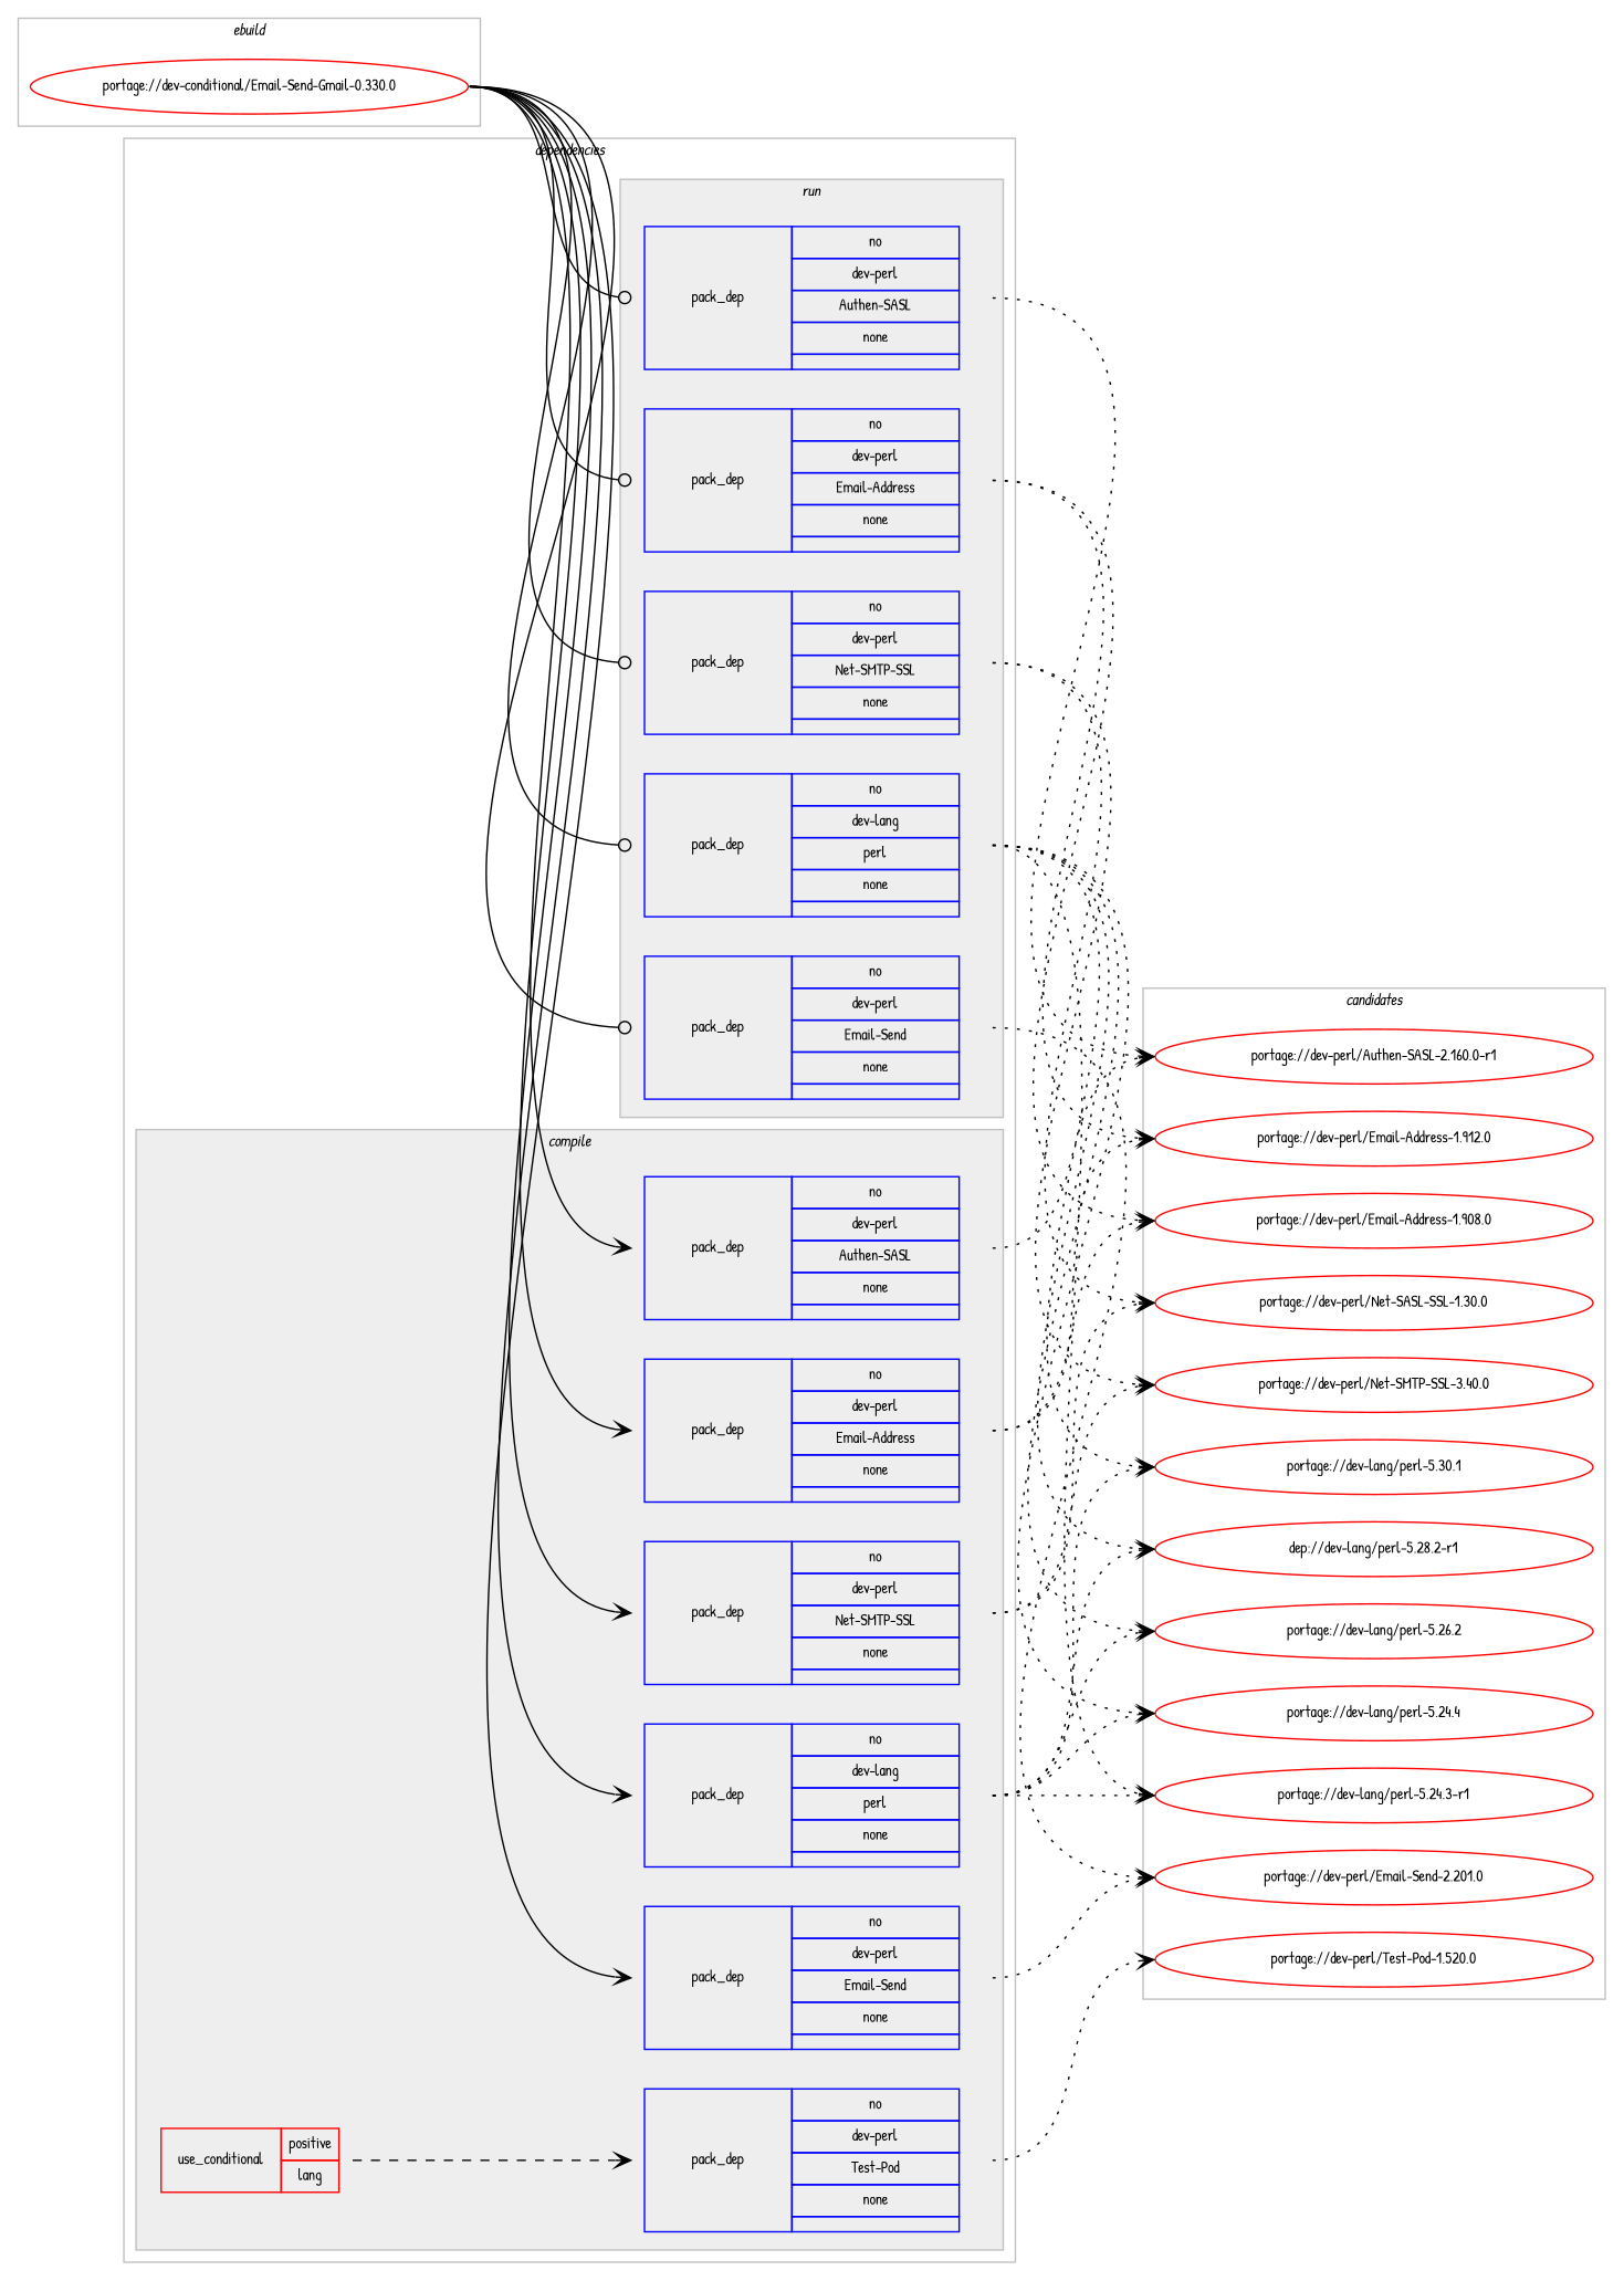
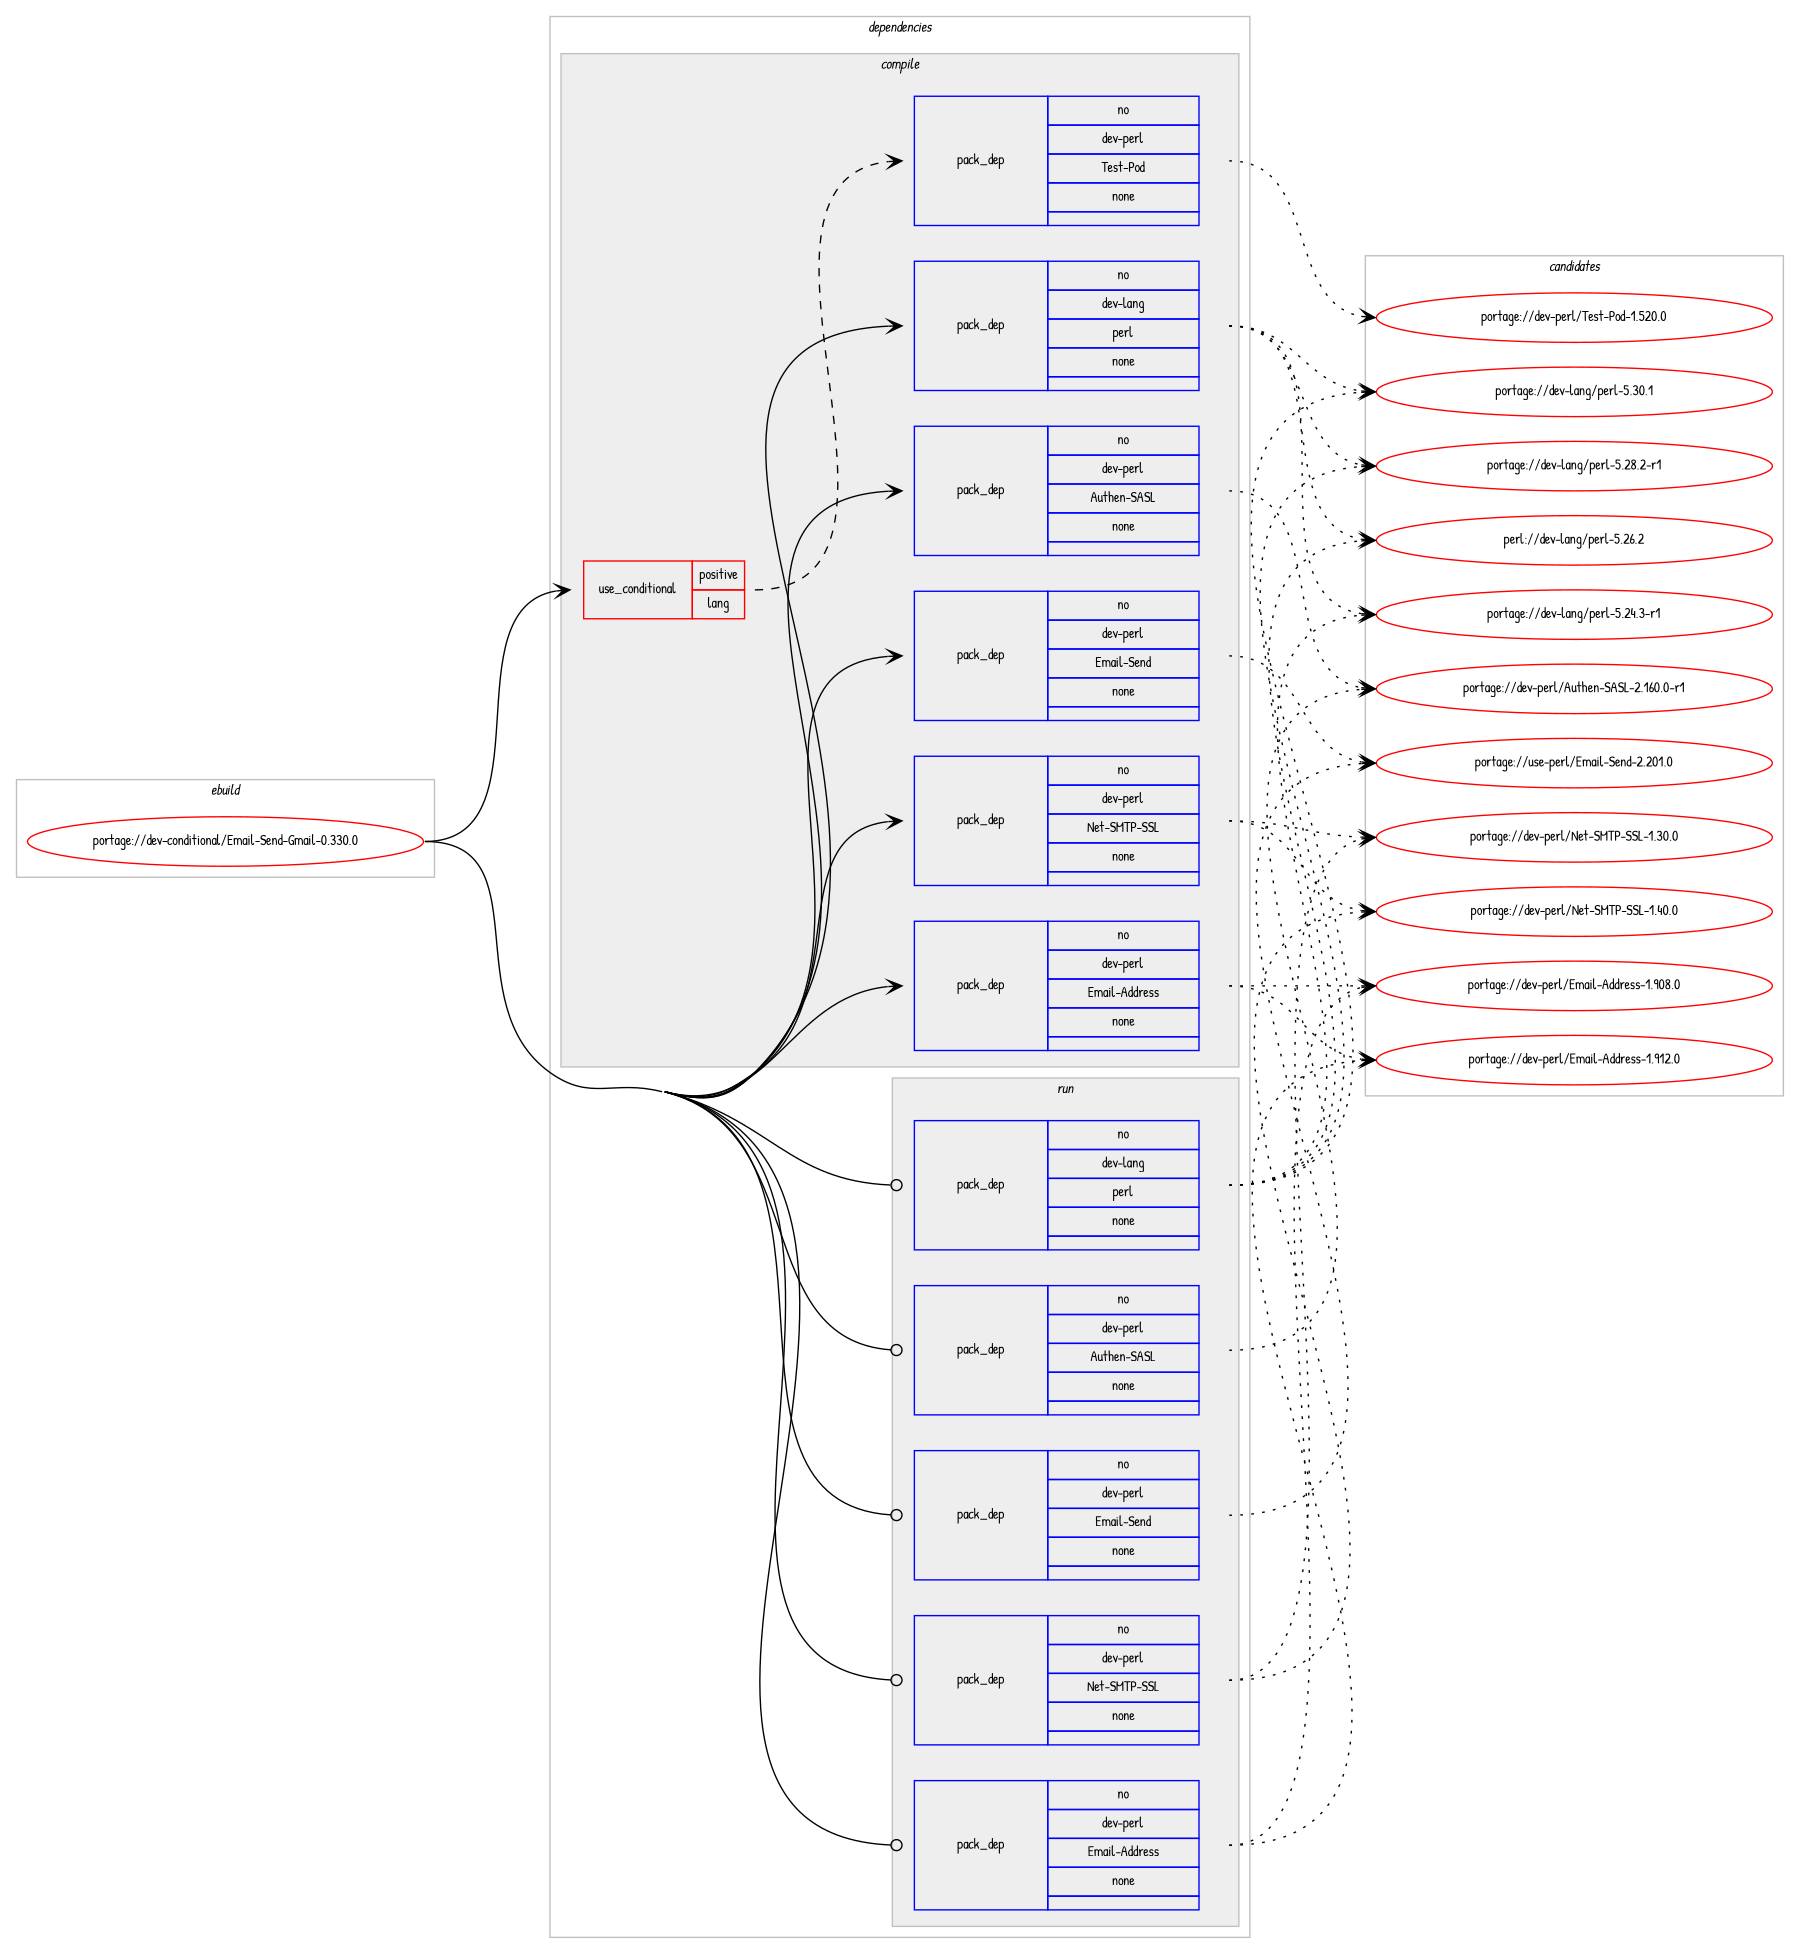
  digraph {
    compound=true
    concentrate=true
    fontname="Patrick Hand"
    fontsize=10
    newrank=true
    rankdir=LR
    ranksep=1.5
    node [color=red fontname="Patrick Hand" fontsize=10]
    edge [arrowhead=vee fontname="Patrick Hand" headport=w style=dotted tailport=e weight=100]
    n1 [label="portage://dev-conditional/Email-Send-Gmail-0.330.0" width=4]
    n2 [color=blue label=<<TABLE BORDER="0" CELLBORDER="1" CELLSPACING="0" CELLPADDING="4" WIDTH="220"><TR><TD ROWSPAN="6" CELLPADDING="30">pack_dep</TD></TR><TR><TD WIDTH="110">no</TD></TR><TR><TD>dev-perl</TD></TR><TR><TD>Test-Pod</TD></TR><TR><TD>none</TD></TR><TR><TD></TD></TR></TABLE>> shape=none]
    n3 [label=<<TABLE BORDER="0" CELLBORDER="1" CELLSPACING="0" CELLPADDING="4"><TR><TD ROWSPAN="3" CELLPADDING="10">use_conditional</TD></TR><TR><TD>positive</TD></TR><TR><TD>lang</TD></TR></TABLE>> shape=none]
    n4 [color=blue label=<<TABLE BORDER="0" CELLBORDER="1" CELLSPACING="0" CELLPADDING="4" WIDTH="220"><TR><TD ROWSPAN="6" CELLPADDING="30">pack_dep</TD></TR><TR><TD WIDTH="110">no</TD></TR><TR><TD>dev-lang</TD></TR><TR><TD>perl</TD></TR><TR><TD>none</TD></TR><TR><TD></TD></TR></TABLE>> shape=none]
    n5 [color=blue label=<<TABLE BORDER="0" CELLBORDER="1" CELLSPACING="0" CELLPADDING="4" WIDTH="220"><TR><TD ROWSPAN="6" CELLPADDING="30">pack_dep</TD></TR><TR><TD WIDTH="110">no</TD></TR><TR><TD>dev-perl</TD></TR><TR><TD>Authen-SASL</TD></TR><TR><TD>none</TD></TR><TR><TD></TD></TR></TABLE>> shape=none]
    n6 [color=blue label=<<TABLE BORDER="0" CELLBORDER="1" CELLSPACING="0" CELLPADDING="4" WIDTH="220"><TR><TD ROWSPAN="6" CELLPADDING="30">pack_dep</TD></TR><TR><TD WIDTH="110">no</TD></TR><TR><TD>dev-perl</TD></TR><TR><TD>Email-Address</TD></TR><TR><TD>none</TD></TR><TR><TD></TD></TR></TABLE>> shape=none]
    n7 [color=blue label=<<TABLE BORDER="0" CELLBORDER="1" CELLSPACING="0" CELLPADDING="4" WIDTH="220"><TR><TD ROWSPAN="6" CELLPADDING="30">pack_dep</TD></TR><TR><TD WIDTH="110">no</TD></TR><TR><TD>dev-perl</TD></TR><TR><TD>Email-Send</TD></TR><TR><TD>none</TD></TR><TR><TD></TD></TR></TABLE>> shape=none]
    n8 [color=blue label=<<TABLE BORDER="0" CELLBORDER="1" CELLSPACING="0" CELLPADDING="4" WIDTH="220"><TR><TD ROWSPAN="6" CELLPADDING="30">pack_dep</TD></TR><TR><TD WIDTH="110">no</TD></TR><TR><TD>dev-perl</TD></TR><TR><TD>Net-SMTP-SSL</TD></TR><TR><TD>none</TD></TR><TR><TD></TD></TR></TABLE>> shape=none]
    n9 [color=blue label=<<TABLE BORDER="0" CELLBORDER="1" CELLSPACING="0" CELLPADDING="4" WIDTH="220"><TR><TD ROWSPAN="6" CELLPADDING="30">pack_dep</TD></TR><TR><TD WIDTH="110">no</TD></TR><TR><TD>dev-lang</TD></TR><TR><TD>perl</TD></TR><TR><TD>none</TD></TR><TR><TD></TD></TR></TABLE>> shape=none]
    n10 [color=blue label=<<TABLE BORDER="0" CELLBORDER="1" CELLSPACING="0" CELLPADDING="4" WIDTH="220"><TR><TD ROWSPAN="6" CELLPADDING="30">pack_dep</TD></TR><TR><TD WIDTH="110">no</TD></TR><TR><TD>dev-perl</TD></TR><TR><TD>Authen-SASL</TD></TR><TR><TD>none</TD></TR><TR><TD></TD></TR></TABLE>> shape=none]
    n11 [color=blue label=<<TABLE BORDER="0" CELLBORDER="1" CELLSPACING="0" CELLPADDING="4" WIDTH="220"><TR><TD ROWSPAN="6" CELLPADDING="30">pack_dep</TD></TR><TR><TD WIDTH="110">no</TD></TR><TR><TD>dev-perl</TD></TR><TR><TD>Email-Address</TD></TR><TR><TD>none</TD></TR><TR><TD></TD></TR></TABLE>> shape=none]
    n12 [color=blue label=<<TABLE BORDER="0" CELLBORDER="1" CELLSPACING="0" CELLPADDING="4" WIDTH="220"><TR><TD ROWSPAN="6" CELLPADDING="30">pack_dep</TD></TR><TR><TD WIDTH="110">no</TD></TR><TR><TD>dev-perl</TD></TR><TR><TD>Email-Send</TD></TR><TR><TD>none</TD></TR><TR><TD></TD></TR></TABLE>> shape=none]
    n13 [color=blue label=<<TABLE BORDER="0" CELLBORDER="1" CELLSPACING="0" CELLPADDING="4" WIDTH="220"><TR><TD ROWSPAN="6" CELLPADDING="30">pack_dep</TD></TR><TR><TD WIDTH="110">no</TD></TR><TR><TD>dev-perl</TD></TR><TR><TD>Net-SMTP-SSL</TD></TR><TR><TD>none</TD></TR><TR><TD></TD></TR></TABLE>> shape=none]
    n14 [label="portage://dev-perl/Test-Pod-1.520.0" width=4]
    n15 [label="portage://dev-lang/perl-5.30.1" width=4]
-   n16 [label="dep://dev-lang/perl-5.28.2-r1" width=4]
-   n17 [label="portage://dev-lang/perl-5.26.2" width=4]
-   n18 [label="portage://dev-lang/perl-5.24.4" width=4]
+   n16 [label="portage://dev-lang/perl-5.28.2-r1" width=4]
+   n17 [label="perl://dev-lang/perl-5.26.2" width=4]
    n19 [label="portage://dev-lang/perl-5.24.3-r1" width=4]
    n20 [label="portage://dev-perl/Authen-SASL-2.160.0-r1" width=4]
    n21 [label="portage://dev-perl/Email-Address-1.912.0" width=4]
    n22 [label="portage://dev-perl/Email-Address-1.908.0" width=4]
-   n23 [label="portage://dev-perl/Email-Send-2.201.0" width=4]
-   n24 [label="portage://dev-perl/Net-SMTP-SSL-3.40.0" width=4]
-   n25 [label="portage://dev-perl/Net-SASL-SSL-1.30.0" width=4]
+   n23 [label="portage://use-perl/Email-Send-2.201.0" width=4]
+   n24 [label="portage://dev-perl/Net-SMTP-SSL-1.40.0" width=4]
+   n25 [label="portage://dev-perl/Net-SMTP-SSL-1.30.0" width=4]
    subgraph cluster_1 {
      color=gray
      label=<<i>ebuild</i>>
      rank=same
      n1
    }
    subgraph cluster_2 {
      color=gray
      label=<<i>dependencies</i>>
      subgraph cluster_3 {
        color=gray
        fillcolor="#eeeeee"
        label=<<i>compile</i>>
        style=filled
        subgraph sub_4 {
          color=gray
          fillcolor="#eeeeee"
          label=<<i>compile</i>>
          style=filled
          n3
          subgraph sub_5 {
            color=gray
            fillcolor="#eeeeee"
            label=<<i>compile</i>>
            style=filled
            n2
          }
        }
        subgraph sub_6 {
          color=gray
          fillcolor="#eeeeee"
          label=<<i>compile</i>>
          style=filled
          n4
        }
        subgraph sub_7 {
          color=gray
          fillcolor="#eeeeee"
          label=<<i>compile</i>>
          style=filled
          n5
        }
        subgraph sub_8 {
          color=gray
          fillcolor="#eeeeee"
          label=<<i>compile</i>>
          style=filled
          n6
        }
        subgraph sub_9 {
          color=gray
          fillcolor="#eeeeee"
          label=<<i>compile</i>>
          style=filled
          n7
        }
        subgraph sub_10 {
          color=gray
          fillcolor="#eeeeee"
          label=<<i>compile</i>>
          style=filled
          n8
        }
      }
      subgraph cluster_11 {
        color=gray
        fillcolor="#eeeeee"
        label=<<i>compile and run</i>>
        style=filled
      }
      subgraph cluster_12 {
        color=gray
        fillcolor="#eeeeee"
        label=<<i>run</i>>
        style=filled
        subgraph sub_13 {
          color=gray
          fillcolor="#eeeeee"
          label=<<i>run</i>>
          style=filled
          n9
        }
        subgraph sub_14 {
          color=gray
          fillcolor="#eeeeee"
          label=<<i>run</i>>
          style=filled
          n10
        }
        subgraph sub_15 {
          color=gray
          fillcolor="#eeeeee"
          label=<<i>run</i>>
          style=filled
          n11
        }
        subgraph sub_16 {
          color=gray
          fillcolor="#eeeeee"
          label=<<i>run</i>>
          style=filled
          n12
        }
        subgraph sub_17 {
          color=gray
          fillcolor="#eeeeee"
          label=<<i>run</i>>
          style=filled
          n13
        }
      }
    }
    subgraph cluster_18 {
      color=gray
      label=<<i>candidates</i>>
      rank=same
      subgraph sub_19 {
        color=black
        label=<<i>candidates</i>>
        nodesep=1
        rank=same
        n14
      }
      subgraph sub_20 {
        color=black
        label=<<i>candidates</i>>
        nodesep=1
        rank=same
        n15
        n16
        n17
-       n18
        n19
      }
      subgraph sub_21 {
        color=black
        label=<<i>candidates</i>>
        nodesep=1
        rank=same
        n20
      }
      subgraph sub_22 {
        color=black
        label=<<i>candidates</i>>
        nodesep=1
        rank=same
        n21
        n22
      }
      subgraph sub_23 {
        color=black
        label=<<i>candidates</i>>
        nodesep=1
        rank=same
        n23
      }
      subgraph sub_24 {
        color=black
        label=<<i>candidates</i>>
        nodesep=1
        rank=same
        n24
        n25
      }
      subgraph sub_25 {
        color=black
        label=<<i>candidates</i>>
        nodesep=1
        rank=same
        n15
        n16
        n17
-       n18
        n19
      }
      subgraph sub_26 {
        color=black
        label=<<i>candidates</i>>
        nodesep=1
        rank=same
        n20
      }
      subgraph sub_27 {
        color=black
        label=<<i>candidates</i>>
        nodesep=1
        rank=same
        n21
        n22
      }
      subgraph sub_28 {
        color=black
        label=<<i>candidates</i>>
        nodesep=1
        rank=same
        n23
      }
      subgraph sub_29 {
        color=black
        label=<<i>candidates</i>>
        nodesep=1
        rank=same
        n24
        n25
      }
    }
+   n1 -> n3 [style=solid weight=20]
    n1 -> n4 [style=solid weight=20]
    n1 -> n5 [style=solid weight=20]
    n1 -> n6 [style=solid weight=20]
    n1 -> n7 [style=solid weight=20]
    n1 -> n8 [style=solid weight=20]
    n1 -> n9 [arrowhead=odot style=solid weight=20]
    n1 -> n10 [arrowhead=odot style=solid weight=20]
    n1 -> n11 [arrowhead=odot style=solid weight=20]
    n1 -> n12 [arrowhead=odot style=solid weight=20]
    n1 -> n13 [arrowhead=odot style=solid weight=20]
    n2 -> n14
    n3 -> n2 [style=dashed weight=20]
    n4 -> n15
    n4 -> n16
    n4 -> n17
-   n4 -> n18
    n4 -> n19
    n5 -> n20
    n6 -> n21
    n6 -> n22
    n7 -> n23
    n8 -> n24
    n8 -> n25
    n9 -> n15
    n9 -> n16
    n9 -> n17
-   n9 -> n18
    n9 -> n19
    n10 -> n20
    n11 -> n21
    n11 -> n22
    n12 -> n23
    n13 -> n24
    n13 -> n25
  }
